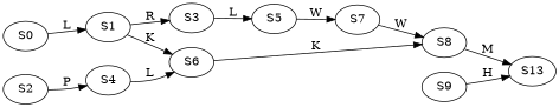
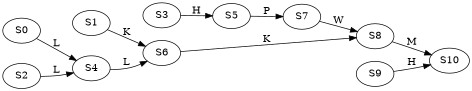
  strict digraph {
    rankdir=LR
    S0
    S1
    S3
    S6
    S2
    S4
    S5
    S7
    S8
-   S10 [label=S13]
+   S10
    S9
-   S0 -> S1 [label=L]
-   S1 -> S3 [label=R]
+   S0 -> S4 [label=L]
    S1 -> S6 [label=K]
-   S3 -> S5 [label=L]
+   S3 -> S5 [label=H]
    S6 -> S8 [label=K]
-   S2 -> S4 [label=P]
+   S2 -> S4 [label=L]
    S4 -> S6 [label=L]
-   S5 -> S7 [label=W]
+   S5 -> S7 [label=P]
    S7 -> S8 [label=W]
    S8 -> S10 [label=M]
    S9 -> S10 [label=H]
  }
